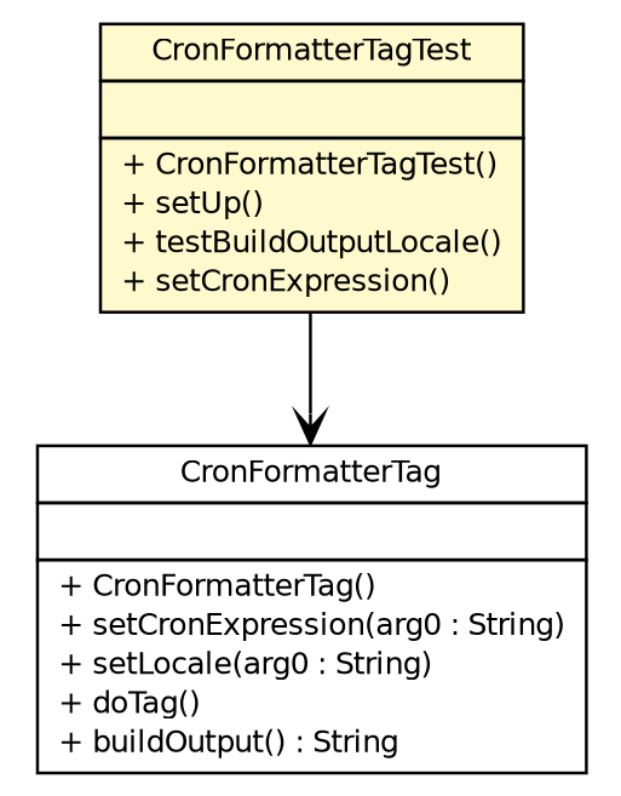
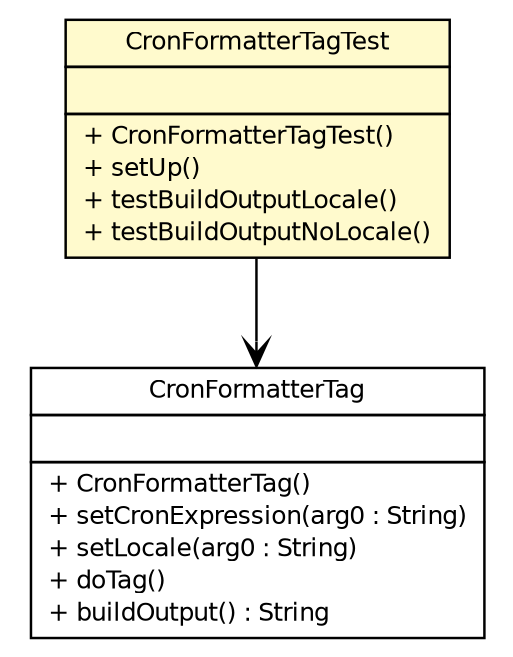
  digraph {
    nodesep=0.25
    ranksep=0.5
    node [fontcolor=black fontname=Helvetica fontsize=10.0 shape=plaintext]
-   n1 [label=<<table title="nl.b3p.web.jsp.CronFormatterTagTest" border="0" cellborder="1" cellspacing="0" cellpadding="2" port="p" bgcolor="lemonChiffon" href="./CronFormatterTagTest.html"> 		<tr><td><table border="0" cellspacing="0" cellpadding="1"> <tr><td align="center" balign="center"> CronFormatterTagTest </td></tr> 		</table></td></tr> 		<tr><td><table border="0" cellspacing="0" cellpadding="1"> <tr><td align="left" balign="left">  </td></tr> 		</table></td></tr> 		<tr><td><table border="0" cellspacing="0" cellpadding="1"> <tr><td align="left" balign="left"> + CronFormatterTagTest() </td></tr> <tr><td align="left" balign="left"> + setUp() </td></tr> <tr><td align="left" balign="left"> + testBuildOutputLocale() </td></tr> <tr><td align="left" balign="left"> + setCronExpression() </td></tr> 		</table></td></tr> 		</table>>]
+   n1 [label=<<table title="nl.b3p.web.jsp.CronFormatterTagTest" border="0" cellborder="1" cellspacing="0" cellpadding="2" port="p" bgcolor="lemonChiffon" href="./CronFormatterTagTest.html"> 		<tr><td><table border="0" cellspacing="0" cellpadding="1"> <tr><td align="center" balign="center"> CronFormatterTagTest </td></tr> 		</table></td></tr> 		<tr><td><table border="0" cellspacing="0" cellpadding="1"> <tr><td align="left" balign="left">  </td></tr> 		</table></td></tr> 		<tr><td><table border="0" cellspacing="0" cellpadding="1"> <tr><td align="left" balign="left"> + CronFormatterTagTest() </td></tr> <tr><td align="left" balign="left"> + setUp() </td></tr> <tr><td align="left" balign="left"> + testBuildOutputLocale() </td></tr> <tr><td align="left" balign="left"> + testBuildOutputNoLocale() </td></tr> 		</table></td></tr> 		</table>>]
    n2 [label=<<table title="nl.b3p.web.jsp.CronFormatterTag" border="0" cellborder="1" cellspacing="0" cellpadding="2" port="p"> 		<tr><td><table border="0" cellspacing="0" cellpadding="1"> <tr><td align="center" balign="center"> CronFormatterTag </td></tr> 		</table></td></tr> 		<tr><td><table border="0" cellspacing="0" cellpadding="1"> <tr><td align="left" balign="left">  </td></tr> 		</table></td></tr> 		<tr><td><table border="0" cellspacing="0" cellpadding="1"> <tr><td align="left" balign="left"> + CronFormatterTag() </td></tr> <tr><td align="left" balign="left"> + setCronExpression(arg0 : String) </td></tr> <tr><td align="left" balign="left"> + setLocale(arg0 : String) </td></tr> <tr><td align="left" balign="left"> + doTag() </td></tr> <tr><td align="left" balign="left"> + buildOutput() : String </td></tr> 		</table></td></tr> 		</table>>]
    n1 -> n2 [arrowhead=open color=black fontcolor=black fontname=Helvetica fontsize=10.0 headport=p labelfontname=Helvetica labelfontsize=10 tailport=p]
  }
